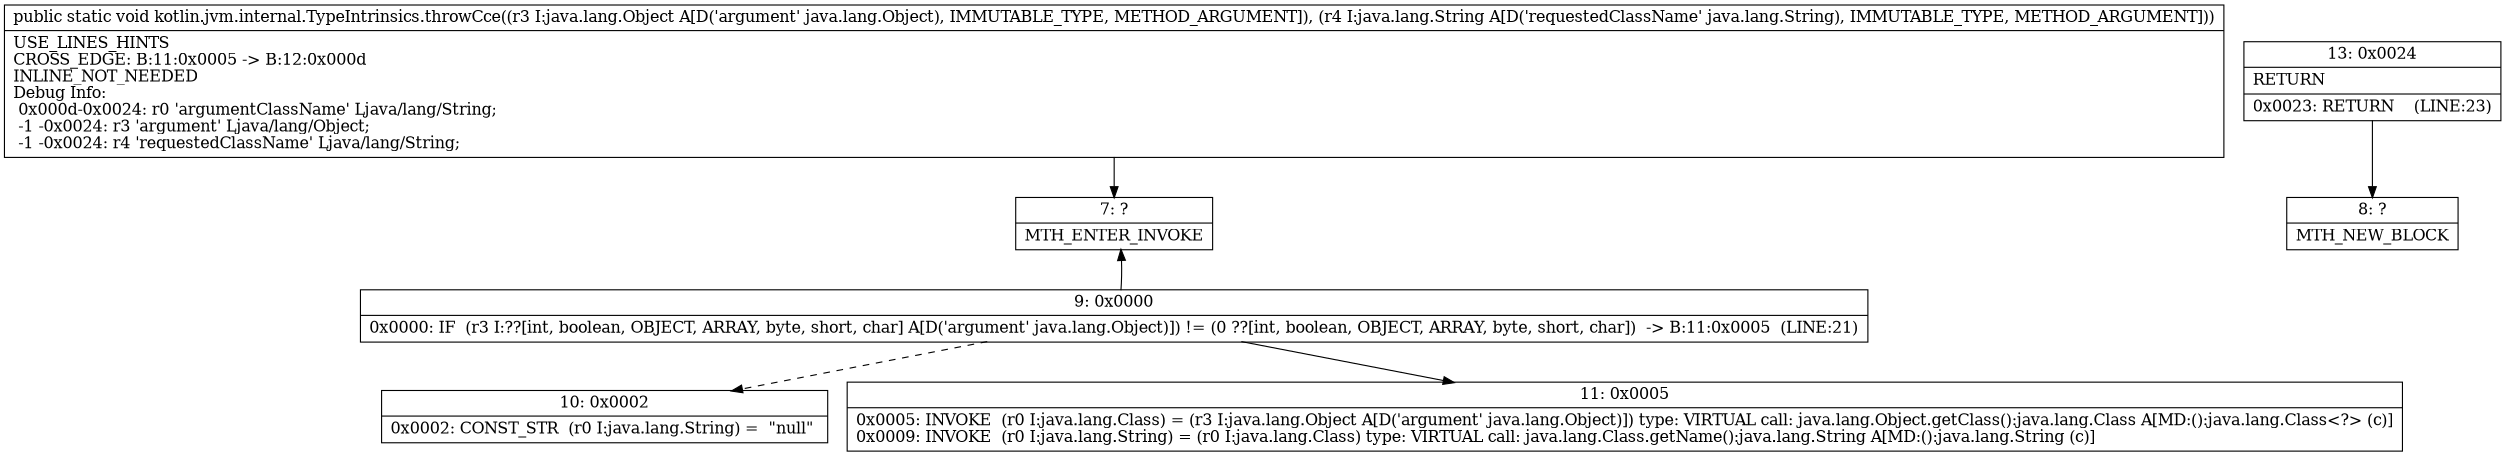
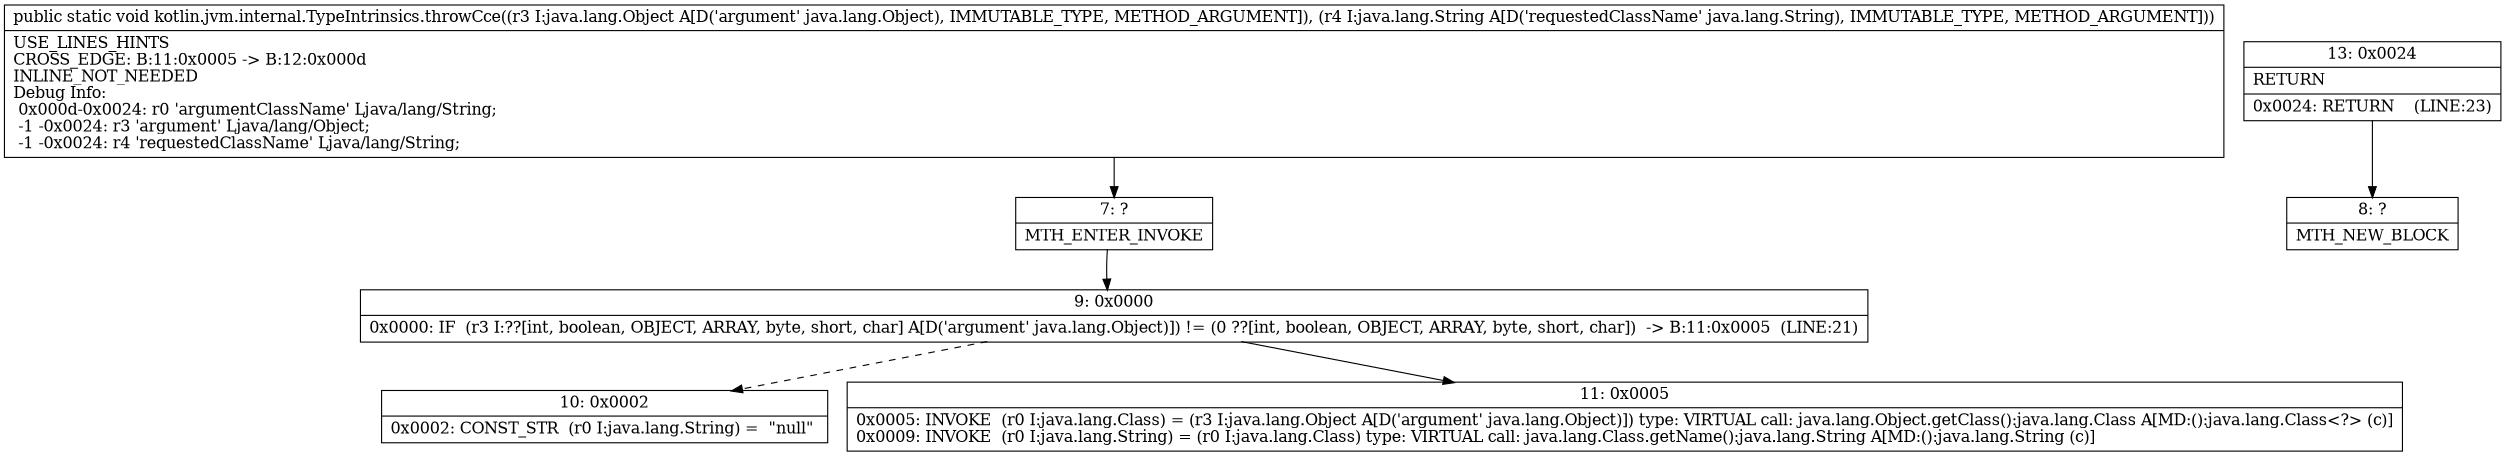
  digraph {
    fontname="DejaVu Serif"
    node [fontname="DejaVu Serif" shape=record]
    edge [fontname="DejaVu Serif"]
    n1 [label="{7\:\ ?|MTH_ENTER_INVOKE\l}"]
    n2 [label="{9\:\ 0x0000|0x0000: IF  (r3 I:??[int, boolean, OBJECT, ARRAY, byte, short, char] A[D('argument' java.lang.Object)]) != (0 ??[int, boolean, OBJECT, ARRAY, byte, short, char])  \-\> B:11:0x0005  (LINE:21)\l}"]
    n3 [label="{10\:\ 0x0002|0x0002: CONST_STR  (r0 I:java.lang.String) =  \"null\" \l}"]
    n4 [label="{11\:\ 0x0005|0x0005: INVOKE  (r0 I:java.lang.Class) = (r3 I:java.lang.Object A[D('argument' java.lang.Object)]) type: VIRTUAL call: java.lang.Object.getClass():java.lang.Class A[MD:():java.lang.Class\<?\> (c)]\l0x0009: INVOKE  (r0 I:java.lang.String) = (r0 I:java.lang.Class) type: VIRTUAL call: java.lang.Class.getName():java.lang.String A[MD:():java.lang.String (c)]\l}"]
-   n5 [label="{13\:\ 0x0024|RETURN\l|0x0023: RETURN    (LINE:23)\l}"]
+   n5 [label="{13\:\ 0x0024|RETURN\l|0x0024: RETURN    (LINE:23)\l}"]
    n6 [label="{8\:\ ?|MTH_NEW_BLOCK\l}"]
    n7 [label="{public static void kotlin.jvm.internal.TypeIntrinsics.throwCce((r3 I:java.lang.Object A[D('argument' java.lang.Object), IMMUTABLE_TYPE, METHOD_ARGUMENT]), (r4 I:java.lang.String A[D('requestedClassName' java.lang.String), IMMUTABLE_TYPE, METHOD_ARGUMENT]))  | USE_LINES_HINTS\lCROSS_EDGE: B:11:0x0005 \-\> B:12:0x000d\lINLINE_NOT_NEEDED\lDebug Info:\l  0x000d\-0x0024: r0 'argumentClassName' Ljava\/lang\/String;\l  \-1 \-0x0024: r3 'argument' Ljava\/lang\/Object;\l  \-1 \-0x0024: r4 'requestedClassName' Ljava\/lang\/String;\l}"]
-   n2 -> n1
+   n1 -> n2
    n2 -> n3 [style=dashed]
    n2 -> n4
    n5 -> n6
    n7 -> n1
  }
